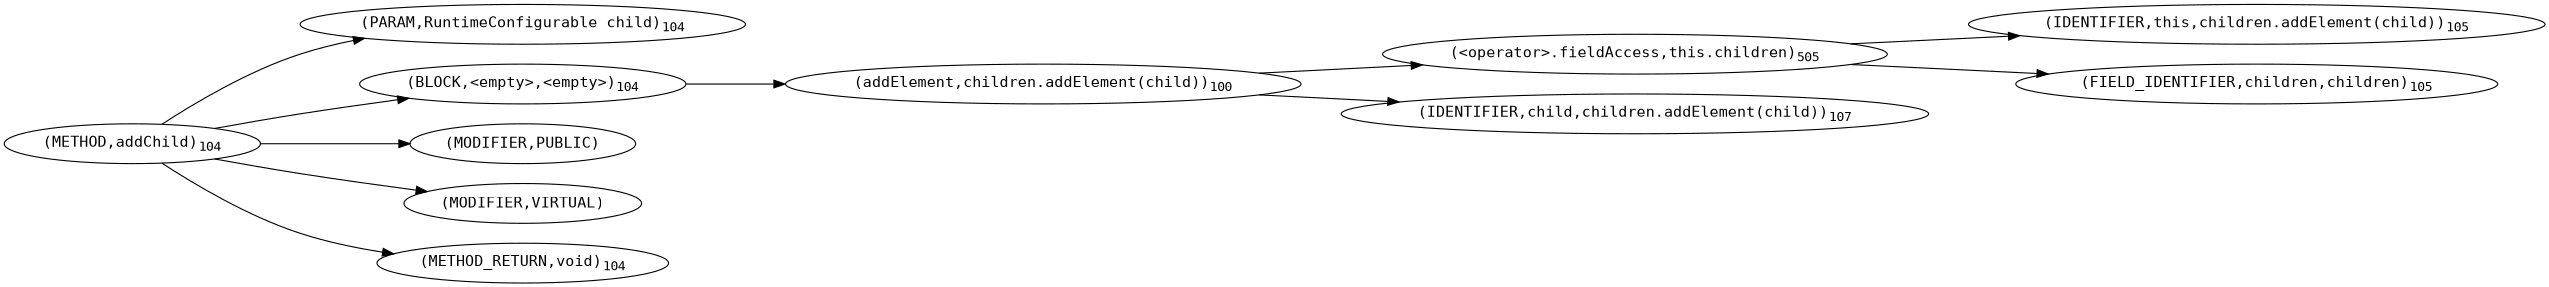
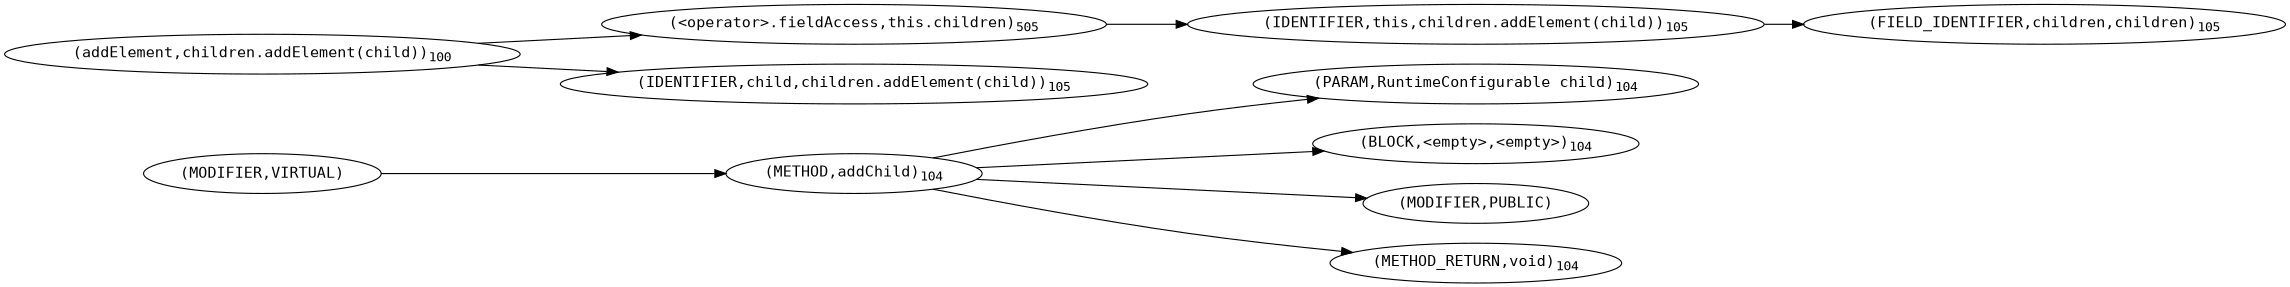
  digraph {
    fontname="DejaVu Sans Mono"
    rankdir=LR
    node [fontname="DejaVu Sans Mono"]
    edge [fontname="DejaVu Sans Mono"]
    n1 [label=<(METHOD,addChild)<SUB>104</SUB>>]
    n2 [label=<(PARAM,RuntimeConfigurable child)<SUB>104</SUB>>]
    n3 [label=<(BLOCK,&lt;empty&gt;,&lt;empty&gt;)<SUB>104</SUB>>]
    n4 [label=<(MODIFIER,PUBLIC)>]
    n5 [label=<(MODIFIER,VIRTUAL)>]
    n6 [label=<(METHOD_RETURN,void)<SUB>104</SUB>>]
    n7 [label=<(addElement,children.addElement(child))<SUB>100</SUB>>]
    n8 [label=<(&lt;operator&gt;.fieldAccess,this.children)<SUB>505</SUB>>]
-   n9 [label=<(IDENTIFIER,child,children.addElement(child))<SUB>107</SUB>>]
+   n9 [label=<(IDENTIFIER,child,children.addElement(child))<SUB>105</SUB>>]
    n10 [label=<(IDENTIFIER,this,children.addElement(child))<SUB>105</SUB>>]
    n11 [label=<(FIELD_IDENTIFIER,children,children)<SUB>105</SUB>>]
    n1 -> n2
    n1 -> n3
    n1 -> n4
-   n1 -> n5
+   n5 -> n1
    n1 -> n6
-   n3 -> n7
    n7 -> n8
    n7 -> n9
    n8 -> n10
-   n8 -> n11
+   n10 -> n11
  }
